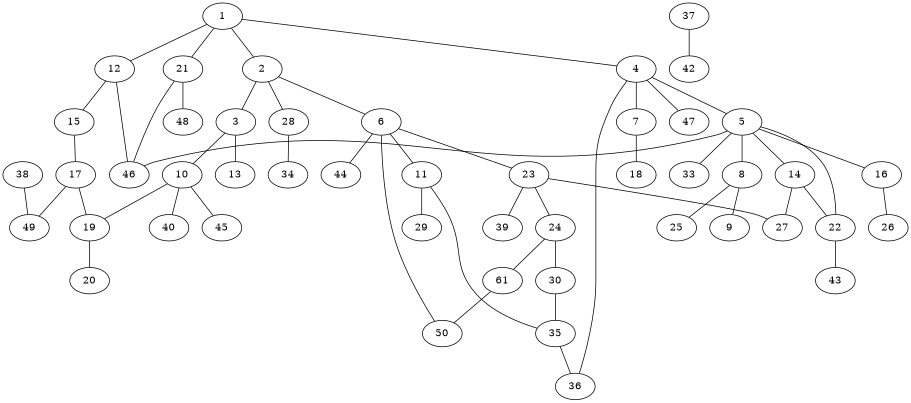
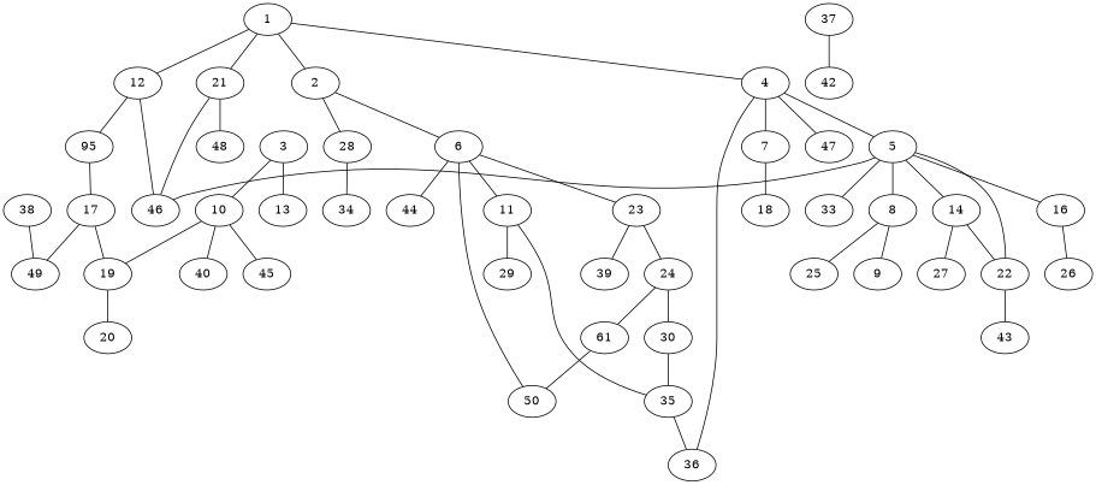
  graph {
    1
    2
    4
    12
    21
    3
    6
    28
    5
    7
    36
    47
    46
-   15
+   15 [label=95]
    48
    13
    10
    11
    23
    44
    50
    34
    8
    14
    16
    22
    33
    18
    17
    19
    40
    45
    29
    35
    27
    24
    39
    20
    9
    25
    26
    43
    30
    n44 [label=61]
    49
    37
    42
    38
    1 -- 2
    1 -- 4
    1 -- 12
    1 -- 21
-   2 -- 3
    2 -- 6
    2 -- 28
    4 -- 5
    4 -- 7
    4 -- 36
    4 -- 47
    12 -- 46
    12 -- 15
    21 -- 46
    21 -- 48
    3 -- 13
    3 -- 10
    6 -- 11
    6 -- 23
    6 -- 44
    6 -- 50
    28 -- 34
    5 -- 46
    5 -- 8
    5 -- 14
    5 -- 16
    5 -- 22
    5 -- 33
    7 -- 18
    15 -- 17
    10 -- 19
    10 -- 40
    10 -- 45
    11 -- 29
    11 -- 35
-   23 -- 27
    23 -- 24
    23 -- 39
    8 -- 9
    8 -- 25
    14 -- 22
    14 -- 27
    16 -- 26
    22 -- 43
    17 -- 19
    17 -- 49
    19 -- 20
    35 -- 36
    24 -- 30
    24 -- n44
    30 -- 35
    n44 -- 50
    37 -- 42
    38 -- 49
  }
